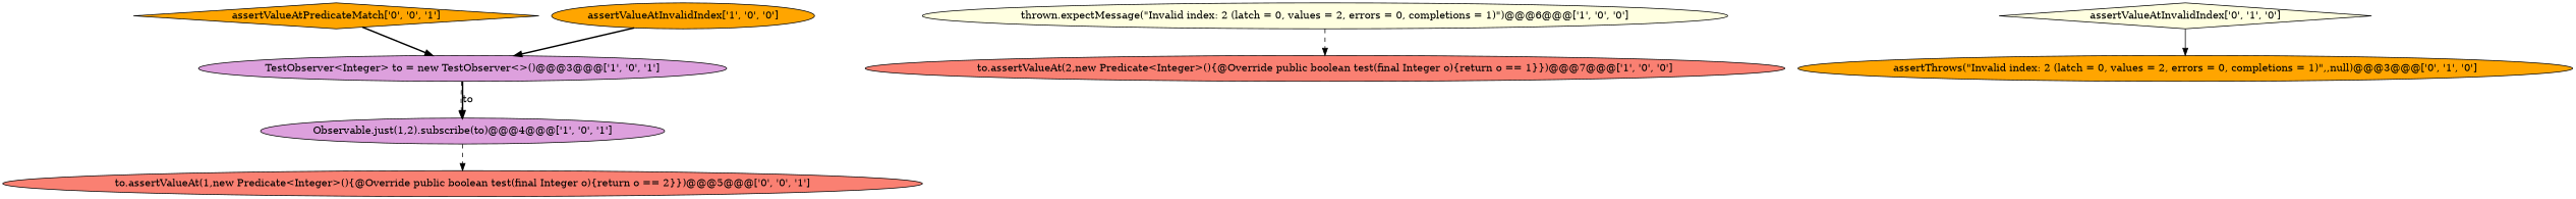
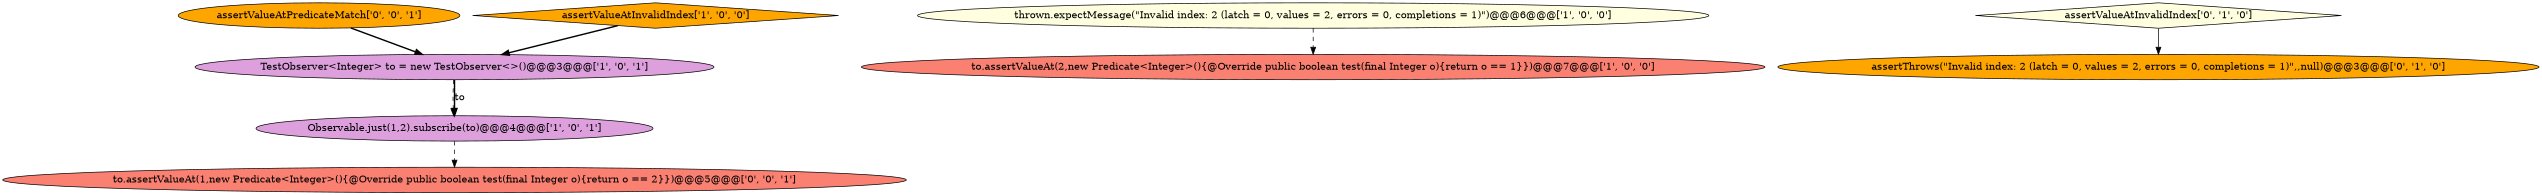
  digraph {
    node [fillcolor=orange shape=ellipse style=filled]
    edge [style=dashed]
    n1 [fillcolor=salmon label="to.assertValueAt(1,new Predicate<Integer>(){@Override public boolean test(final Integer o){return o == 2}})@@@5@@@['0', '0', '1']"]
    n2 [fillcolor=lightyellow label="thrown.expectMessage(\"Invalid index: 2 (latch = 0, values = 2, errors = 0, completions = 1)\")@@@6@@@['1', '0', '0']"]
    n3 [fillcolor=salmon label="to.assertValueAt(2,new Predicate<Integer>(){@Override public boolean test(final Integer o){return o == 1}})@@@7@@@['1', '0', '0']"]
    n4 [fillcolor=plum label="Observable.just(1,2).subscribe(to)@@@4@@@['1', '0', '1']"]
-   n5 [label="assertValueAtPredicateMatch['0', '0', '1']" shape=diamond]
+   n5 [label="assertValueAtPredicateMatch['0', '0', '1']"]
    n6 [fillcolor=plum label="TestObserver<Integer> to = new TestObserver<>()@@@3@@@['1', '0', '1']"]
    n7 [label="assertThrows(\"Invalid index: 2 (latch = 0, values = 2, errors = 0, completions = 1)\",,null)@@@3@@@['0', '1', '0']"]
-   n8 [label="assertValueAtInvalidIndex['1', '0', '0']"]
+   n8 [label="assertValueAtInvalidIndex['1', '0', '0']" shape=diamond]
    n9 [fillcolor=lightyellow label="assertValueAtInvalidIndex['0', '1', '0']" shape=diamond]
    n2 -> n3
    n4 -> n1
    n5 -> n6 [style=bold]
    n6 -> n4
    n6 -> n4 [label=to style=bold]
    n8 -> n6 [style=bold]
    n9 -> n7 [style=solid]
  }
